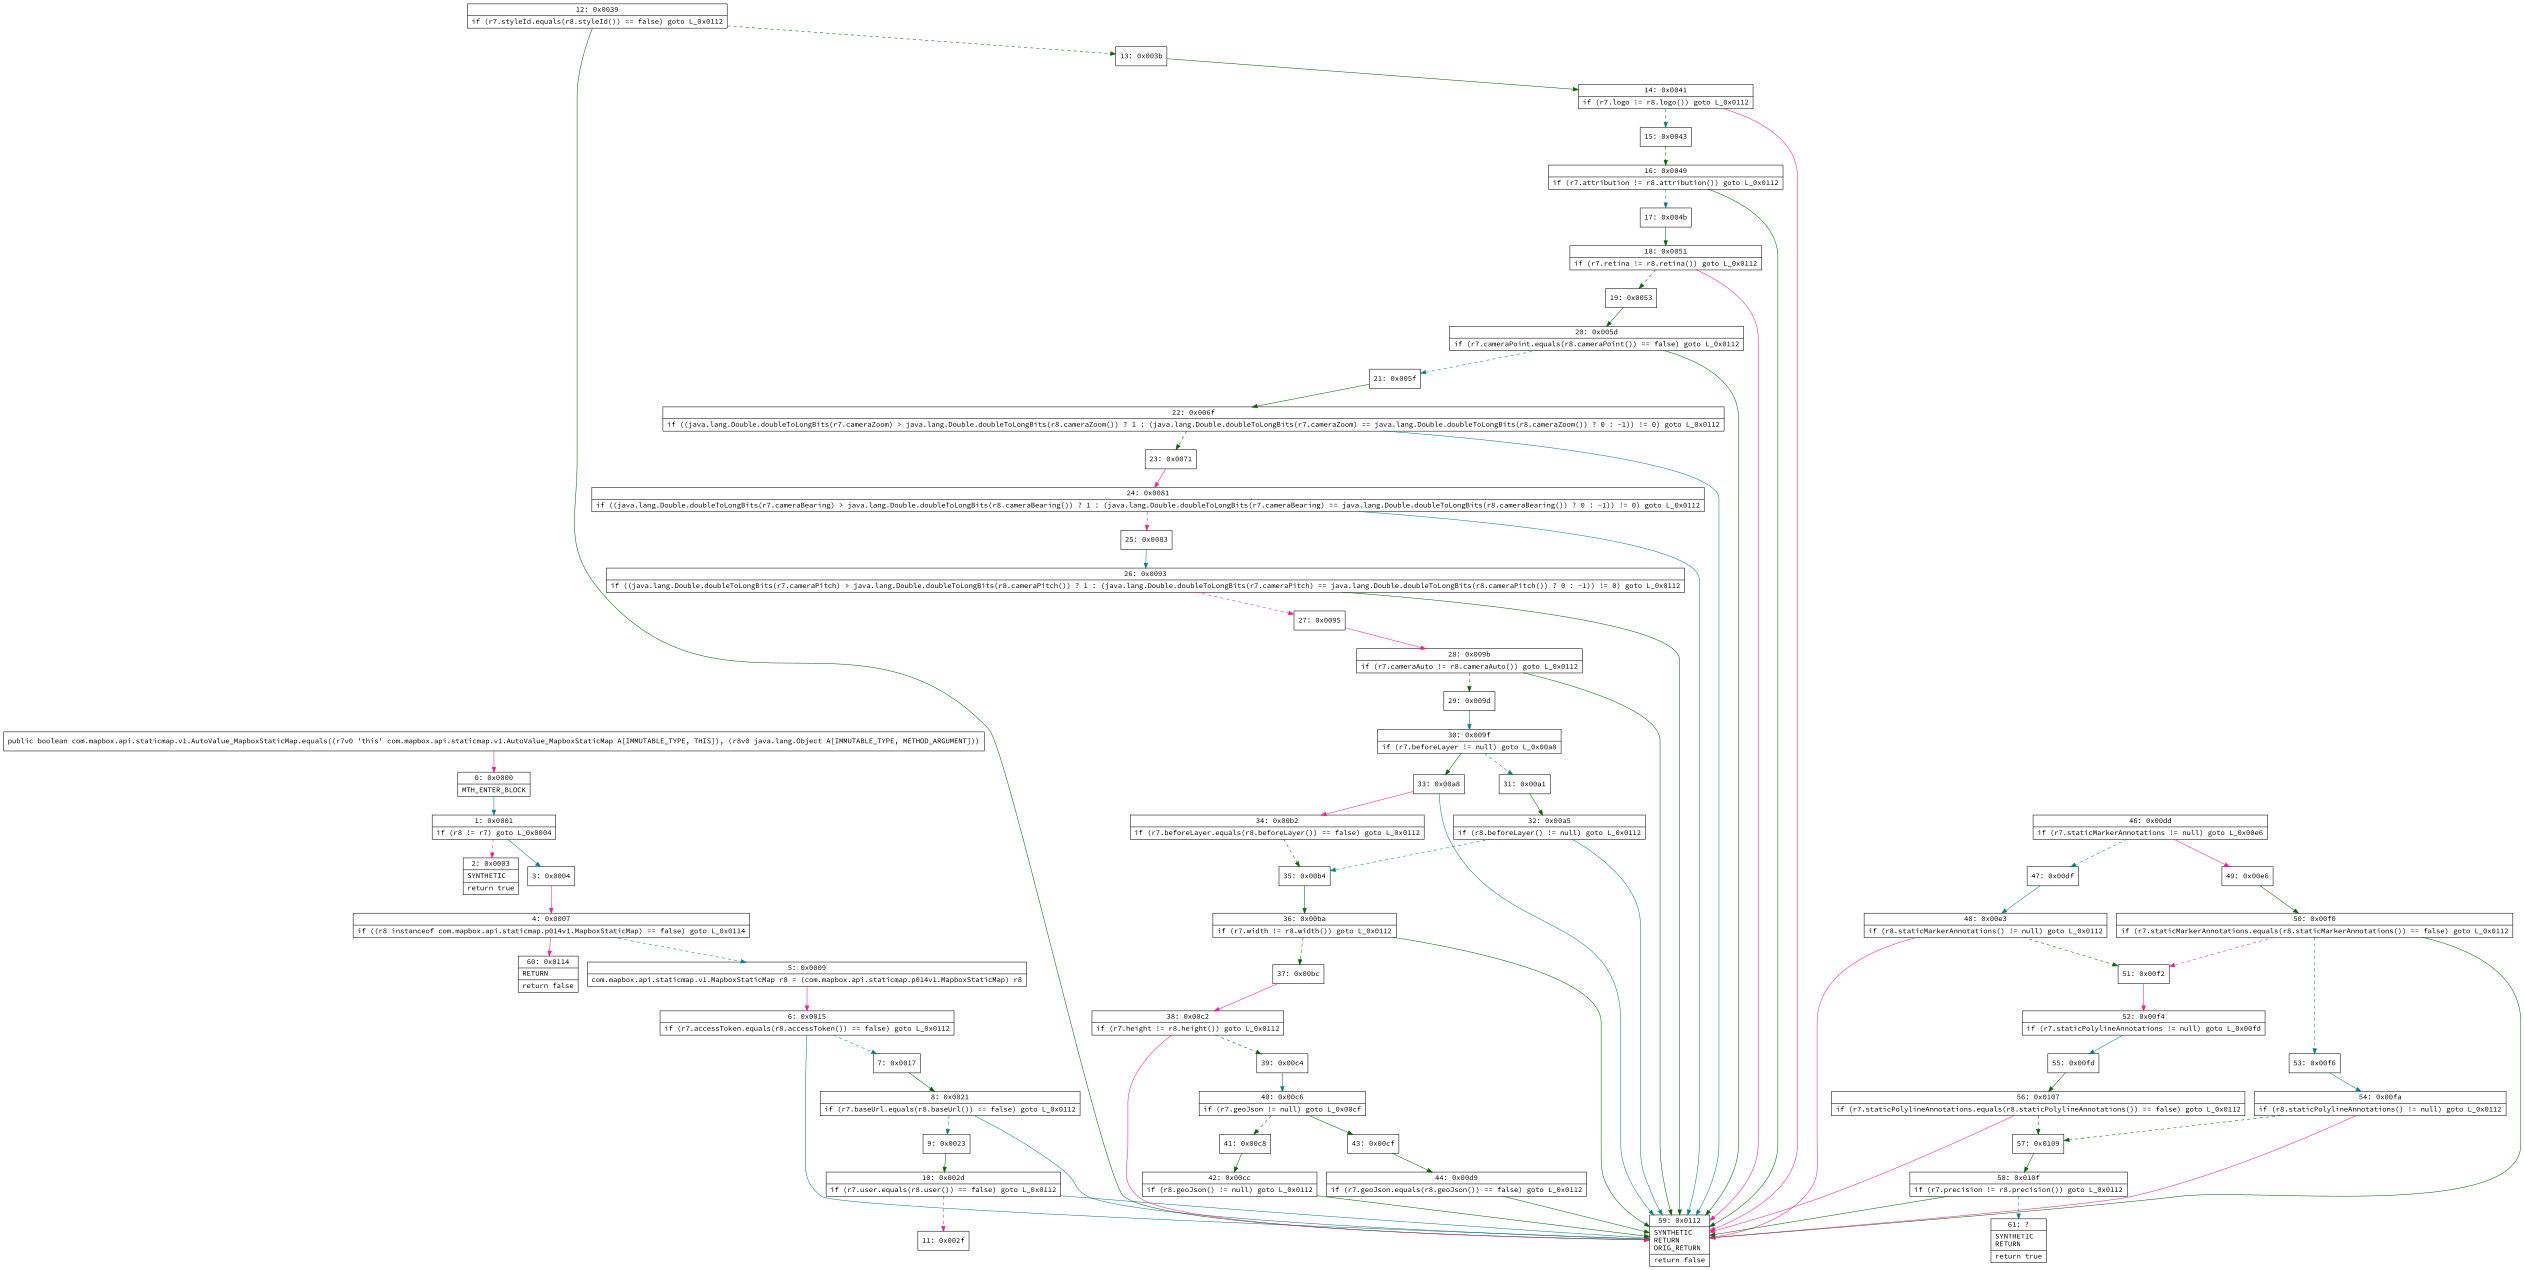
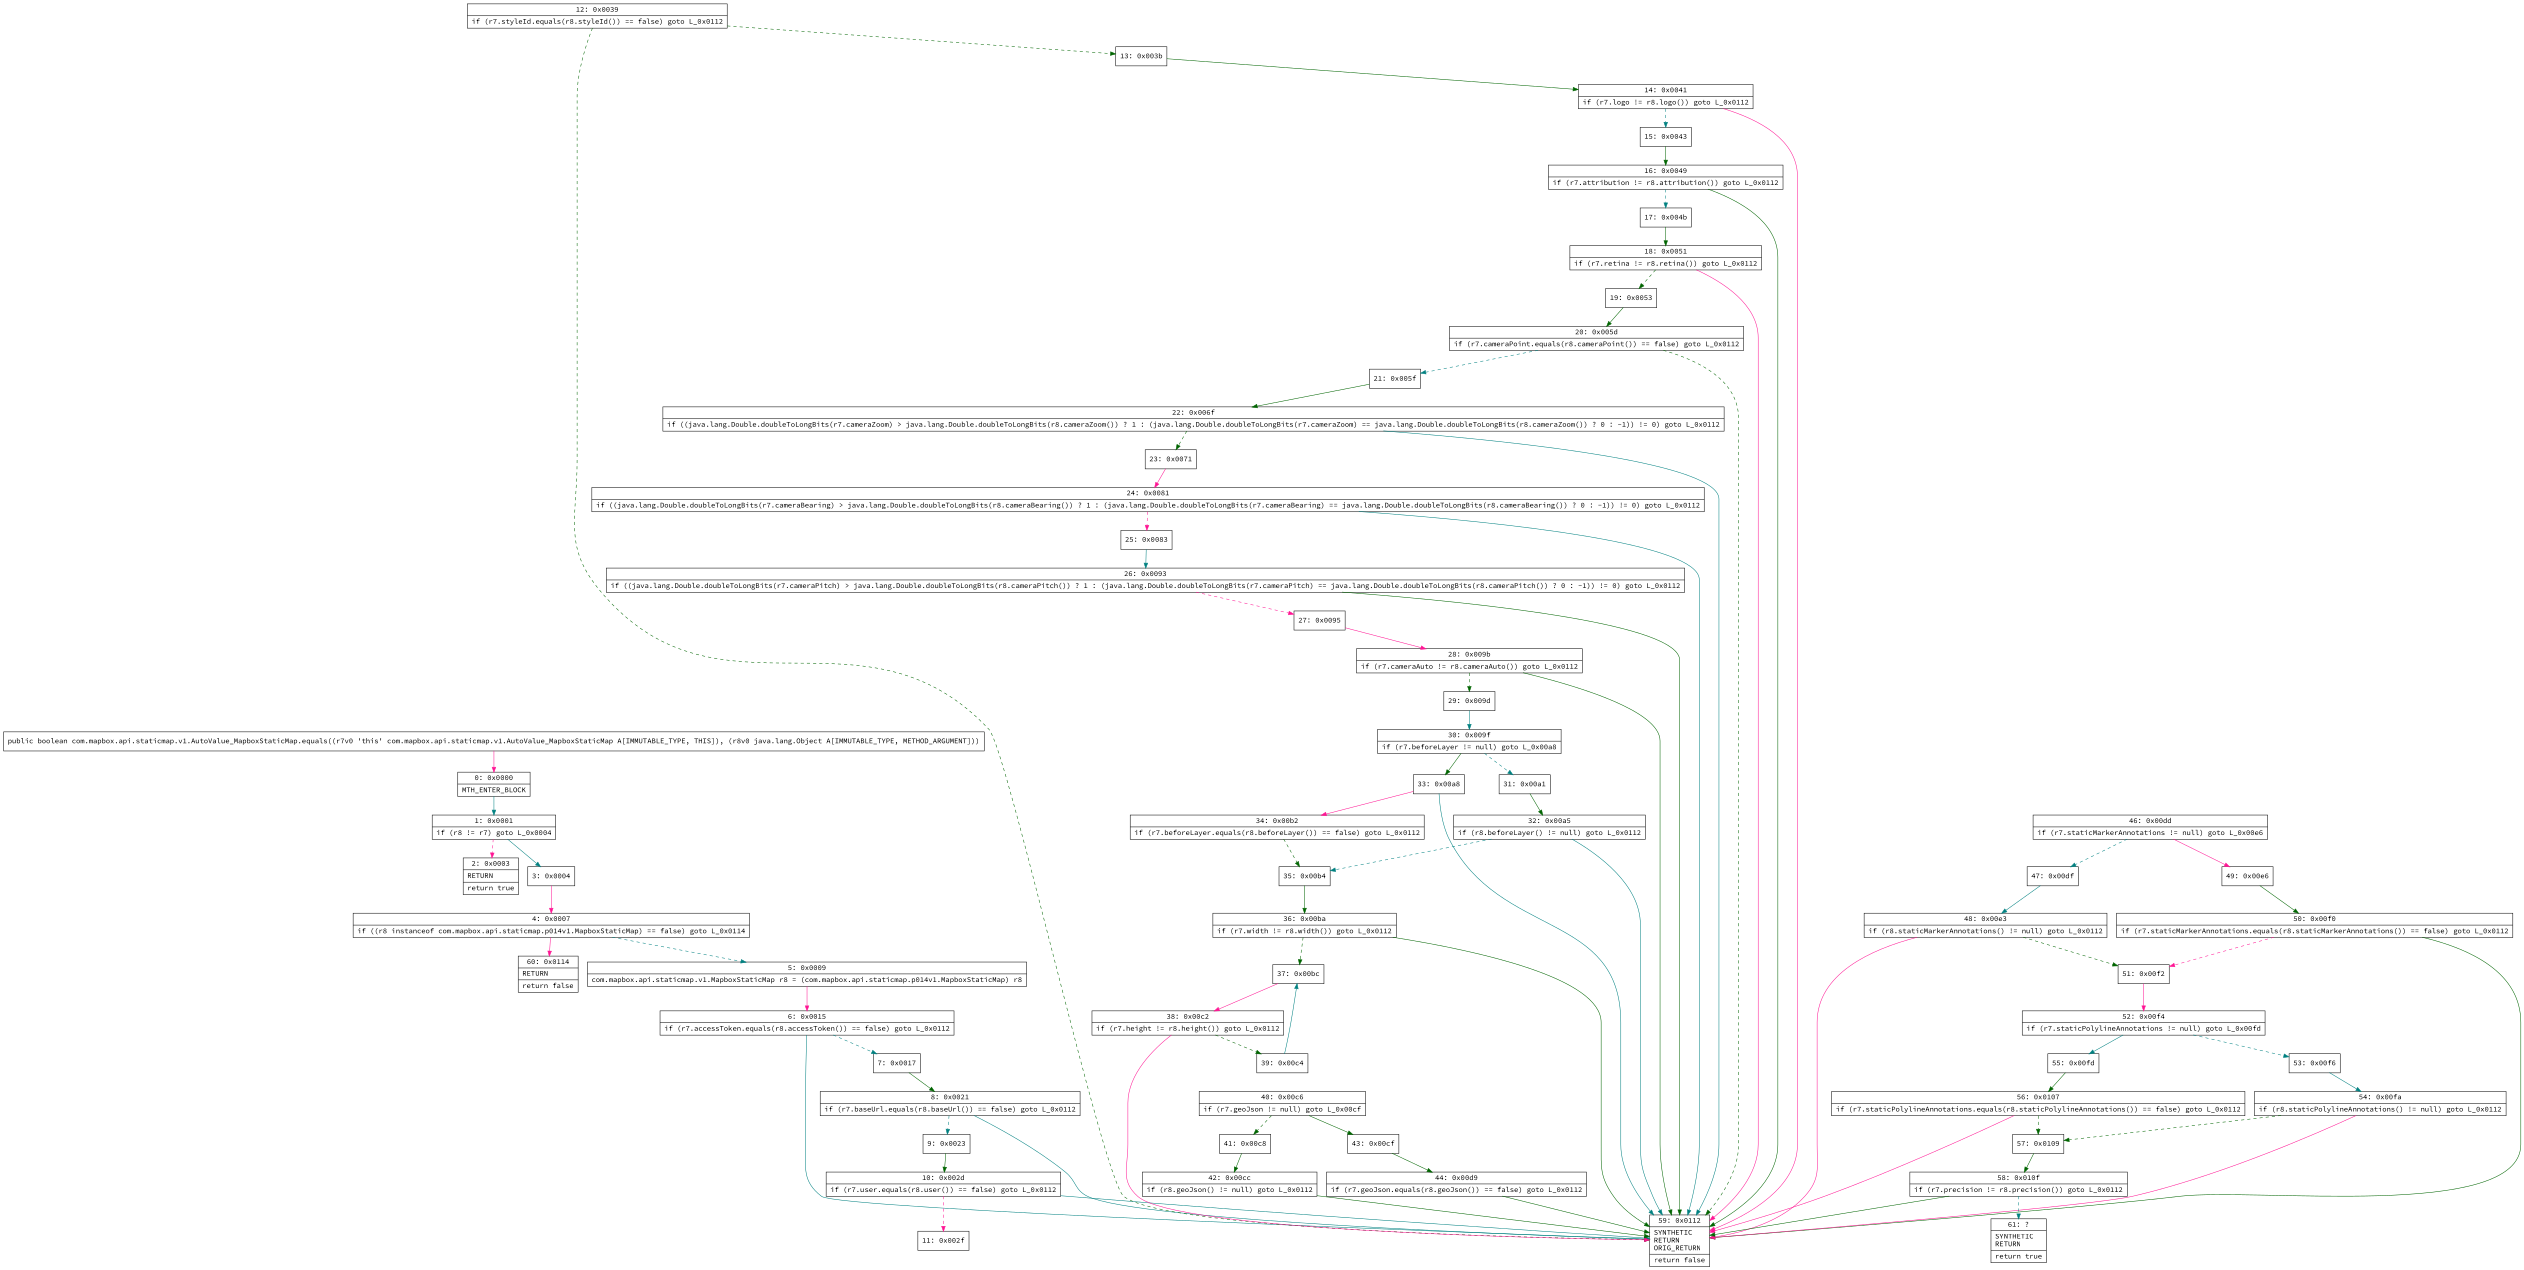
  digraph {
    fontname="Source Code Pro"
    node [fontname="Source Code Pro" shape=record]
    edge [color=darkgreen fontname="Source Code Pro"]
    n1 [label="{0\:\ 0x0000|MTH_ENTER_BLOCK\l}"]
    n2 [label="{1\:\ 0x0001|if (r8 != r7) goto L_0x0004\l}"]
-   n3 [label="{2\:\ 0x0003|SYNTHETIC\l|return true\l}"]
+   n3 [label="{2\:\ 0x0003|RETURN\l|return true\l}"]
    n4 [label="{3\:\ 0x0004}"]
    n5 [label="{4\:\ 0x0007|if ((r8 instanceof com.mapbox.api.staticmap.p014v1.MapboxStaticMap) == false) goto L_0x0114\l}"]
    n6 [label="{5\:\ 0x0009|com.mapbox.api.staticmap.v1.MapboxStaticMap r8 = (com.mapbox.api.staticmap.p014v1.MapboxStaticMap) r8\l}"]
    n7 [label="{60\:\ 0x0114|RETURN\l|return false\l}"]
    n8 [label="{6\:\ 0x0015|if (r7.accessToken.equals(r8.accessToken()) == false) goto L_0x0112\l}"]
    n9 [label="{7\:\ 0x0017}"]
    n10 [label="{59\:\ 0x0112|SYNTHETIC\lRETURN\lORIG_RETURN\l|return false\l}"]
    n11 [label="{8\:\ 0x0021|if (r7.baseUrl.equals(r8.baseUrl()) == false) goto L_0x0112\l}"]
    n12 [label="{9\:\ 0x0023}"]
    n13 [label="{10\:\ 0x002d|if (r7.user.equals(r8.user()) == false) goto L_0x0112\l}"]
    n14 [label="{11\:\ 0x002f}"]
    n15 [label="{12\:\ 0x0039|if (r7.styleId.equals(r8.styleId()) == false) goto L_0x0112\l}"]
    n16 [label="{13\:\ 0x003b}"]
    n17 [label="{14\:\ 0x0041|if (r7.logo != r8.logo()) goto L_0x0112\l}"]
    n18 [label="{15\:\ 0x0043}"]
    n19 [label="{16\:\ 0x0049|if (r7.attribution != r8.attribution()) goto L_0x0112\l}"]
    n20 [label="{17\:\ 0x004b}"]
    n21 [label="{18\:\ 0x0051|if (r7.retina != r8.retina()) goto L_0x0112\l}"]
    n22 [label="{19\:\ 0x0053}"]
    n23 [label="{20\:\ 0x005d|if (r7.cameraPoint.equals(r8.cameraPoint()) == false) goto L_0x0112\l}"]
    n24 [label="{21\:\ 0x005f}"]
    n25 [label="{22\:\ 0x006f|if ((java.lang.Double.doubleToLongBits(r7.cameraZoom) \> java.lang.Double.doubleToLongBits(r8.cameraZoom()) ? 1 : (java.lang.Double.doubleToLongBits(r7.cameraZoom) == java.lang.Double.doubleToLongBits(r8.cameraZoom()) ? 0 : \-1)) != 0) goto L_0x0112\l}"]
    n26 [label="{23\:\ 0x0071}"]
    n27 [label="{24\:\ 0x0081|if ((java.lang.Double.doubleToLongBits(r7.cameraBearing) \> java.lang.Double.doubleToLongBits(r8.cameraBearing()) ? 1 : (java.lang.Double.doubleToLongBits(r7.cameraBearing) == java.lang.Double.doubleToLongBits(r8.cameraBearing()) ? 0 : \-1)) != 0) goto L_0x0112\l}"]
    n28 [label="{25\:\ 0x0083}"]
    n29 [label="{26\:\ 0x0093|if ((java.lang.Double.doubleToLongBits(r7.cameraPitch) \> java.lang.Double.doubleToLongBits(r8.cameraPitch()) ? 1 : (java.lang.Double.doubleToLongBits(r7.cameraPitch) == java.lang.Double.doubleToLongBits(r8.cameraPitch()) ? 0 : \-1)) != 0) goto L_0x0112\l}"]
    n30 [label="{27\:\ 0x0095}"]
    n31 [label="{28\:\ 0x009b|if (r7.cameraAuto != r8.cameraAuto()) goto L_0x0112\l}"]
    n32 [label="{29\:\ 0x009d}"]
    n33 [label="{30\:\ 0x009f|if (r7.beforeLayer != null) goto L_0x00a8\l}"]
    n34 [label="{31\:\ 0x00a1}"]
    n35 [label="{33\:\ 0x00a8}"]
    n36 [label="{32\:\ 0x00a5|if (r8.beforeLayer() != null) goto L_0x0112\l}"]
    n37 [label="{34\:\ 0x00b2|if (r7.beforeLayer.equals(r8.beforeLayer()) == false) goto L_0x0112\l}"]
    n38 [label="{35\:\ 0x00b4}"]
    n39 [label="{36\:\ 0x00ba|if (r7.width != r8.width()) goto L_0x0112\l}"]
    n40 [label="{37\:\ 0x00bc}"]
    n41 [label="{38\:\ 0x00c2|if (r7.height != r8.height()) goto L_0x0112\l}"]
    n42 [label="{39\:\ 0x00c4}"]
    n43 [label="{40\:\ 0x00c6|if (r7.geoJson != null) goto L_0x00cf\l}"]
    n44 [label="{41\:\ 0x00c8}"]
    n45 [label="{43\:\ 0x00cf}"]
    n46 [label="{42\:\ 0x00cc|if (r8.geoJson() != null) goto L_0x0112\l}"]
    n47 [label="{44\:\ 0x00d9|if (r7.geoJson.equals(r8.geoJson()) == false) goto L_0x0112\l}"]
    n48 [label="{46\:\ 0x00dd|if (r7.staticMarkerAnnotations != null) goto L_0x00e6\l}"]
    n49 [label="{47\:\ 0x00df}"]
    n50 [label="{49\:\ 0x00e6}"]
    n51 [label="{48\:\ 0x00e3|if (r8.staticMarkerAnnotations() != null) goto L_0x0112\l}"]
    n52 [label="{50\:\ 0x00f0|if (r7.staticMarkerAnnotations.equals(r8.staticMarkerAnnotations()) == false) goto L_0x0112\l}"]
    n53 [label="{51\:\ 0x00f2}"]
    n54 [label="{52\:\ 0x00f4|if (r7.staticPolylineAnnotations != null) goto L_0x00fd\l}"]
    n55 [label="{53\:\ 0x00f6}"]
    n56 [label="{55\:\ 0x00fd}"]
    n57 [label="{54\:\ 0x00fa|if (r8.staticPolylineAnnotations() != null) goto L_0x0112\l}"]
    n58 [label="{56\:\ 0x0107|if (r7.staticPolylineAnnotations.equals(r8.staticPolylineAnnotations()) == false) goto L_0x0112\l}"]
    n59 [label="{57\:\ 0x0109}"]
    n60 [label="{58\:\ 0x010f|if (r7.precision != r8.precision()) goto L_0x0112\l}"]
    n61 [label="{61\:\ ?|SYNTHETIC\lRETURN\l|return true\l}"]
    n62 [label="{public boolean com.mapbox.api.staticmap.v1.AutoValue_MapboxStaticMap.equals((r7v0 'this' com.mapbox.api.staticmap.v1.AutoValue_MapboxStaticMap A[IMMUTABLE_TYPE, THIS]), (r8v0 java.lang.Object A[IMMUTABLE_TYPE, METHOD_ARGUMENT])) }"]
    n1 -> n2 [color=teal]
    n2 -> n3 [color=deeppink style=dashed]
    n2 -> n4 [color=teal]
    n4 -> n5 [color=deeppink]
    n5 -> n6 [color=teal style=dashed]
    n5 -> n7 [color=deeppink]
    n6 -> n8 [color=deeppink]
    n8 -> n9 [color=teal style=dashed]
    n8 -> n10 [color=teal]
    n9 -> n11
    n11 -> n10 [color=teal]
    n11 -> n12 [color=teal style=dashed]
    n12 -> n13
    n13 -> n10 [color=teal]
    n13 -> n14 [color=deeppink style=dashed]
-   n15 -> n10
+   n15 -> n10 [style=dashed]
    n15 -> n16 [style=dashed]
    n16 -> n17
    n17 -> n10 [color=deeppink]
    n17 -> n18 [color=teal style=dashed]
-   n18 -> n19 [style=dashed]
+   n18 -> n19
    n19 -> n10
    n19 -> n20 [color=teal style=dashed]
    n20 -> n21
    n21 -> n10 [color=deeppink]
    n21 -> n22 [style=dashed]
    n22 -> n23
-   n23 -> n10
+   n23 -> n10 [style=dashed]
    n23 -> n24 [color=teal style=dashed]
    n24 -> n25
    n25 -> n10 [color=teal]
    n25 -> n26 [style=dashed]
    n26 -> n27 [color=deeppink]
    n27 -> n10 [color=teal]
    n27 -> n28 [color=deeppink style=dashed]
    n28 -> n29 [color=teal]
    n29 -> n10
    n29 -> n30 [color=deeppink style=dashed]
    n30 -> n31 [color=deeppink]
    n31 -> n10
    n31 -> n32 [style=dashed]
    n32 -> n33 [color=teal]
    n33 -> n34 [color=teal style=dashed]
    n33 -> n35
    n34 -> n36
    n35 -> n10 [color=teal]
    n35 -> n37 [color=deeppink]
    n36 -> n10 [color=teal]
    n36 -> n38 [color=teal style=dashed]
    n37 -> n38 [style=dashed]
    n38 -> n39
    n39 -> n10
    n39 -> n40 [style=dashed]
    n40 -> n41 [color=deeppink]
    n41 -> n10 [color=deeppink]
    n41 -> n42 [style=dashed]
-   n42 -> n43 [color=teal]
+   n42 -> n40 [color=teal]
    n43 -> n44 [style=dashed]
    n43 -> n45
    n44 -> n46
    n45 -> n47
    n46 -> n10
    n47 -> n10
    n48 -> n49 [color=teal style=dashed]
    n48 -> n50 [color=deeppink]
    n49 -> n51 [color=teal]
    n50 -> n52
    n51 -> n10 [color=deeppink]
    n51 -> n53 [style=dashed]
    n52 -> n10
    n52 -> n53 [color=deeppink style=dashed]
    n53 -> n54 [color=deeppink]
-   n52 -> n55 [color=teal style=dashed]
+   n54 -> n55 [color=teal style=dashed]
    n54 -> n56 [color=teal]
    n55 -> n57 [color=teal]
    n56 -> n58
    n57 -> n10 [color=deeppink]
    n57 -> n59 [style=dashed]
    n58 -> n10 [color=deeppink]
    n58 -> n59 [style=dashed]
    n59 -> n60
    n60 -> n10
    n60 -> n61 [color=teal style=dashed]
    n62 -> n1 [color=deeppink]
  }
